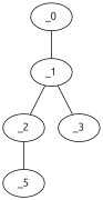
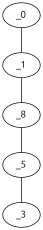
  graph {
    fontname=Ubuntu
    node [fontname=Ubuntu]
    edge [fontname=Ubuntu]
    _0 [x=2.53289 y=3.02546]
    _1 [x=-0.0723943 y=2.75231]
-   _2 [x=0.51 y=0.49]
+   _2 [x=0.51 y=0.49 label=_8]
    _3 [x=1.96486 y=0.755218]
    n5 [label=_5 x=1.22793 y=2.19604]
    _0 -- _1
    _1 -- _2
-   _1 -- _3
+   n5 -- _3
    _2 -- n5
  }
